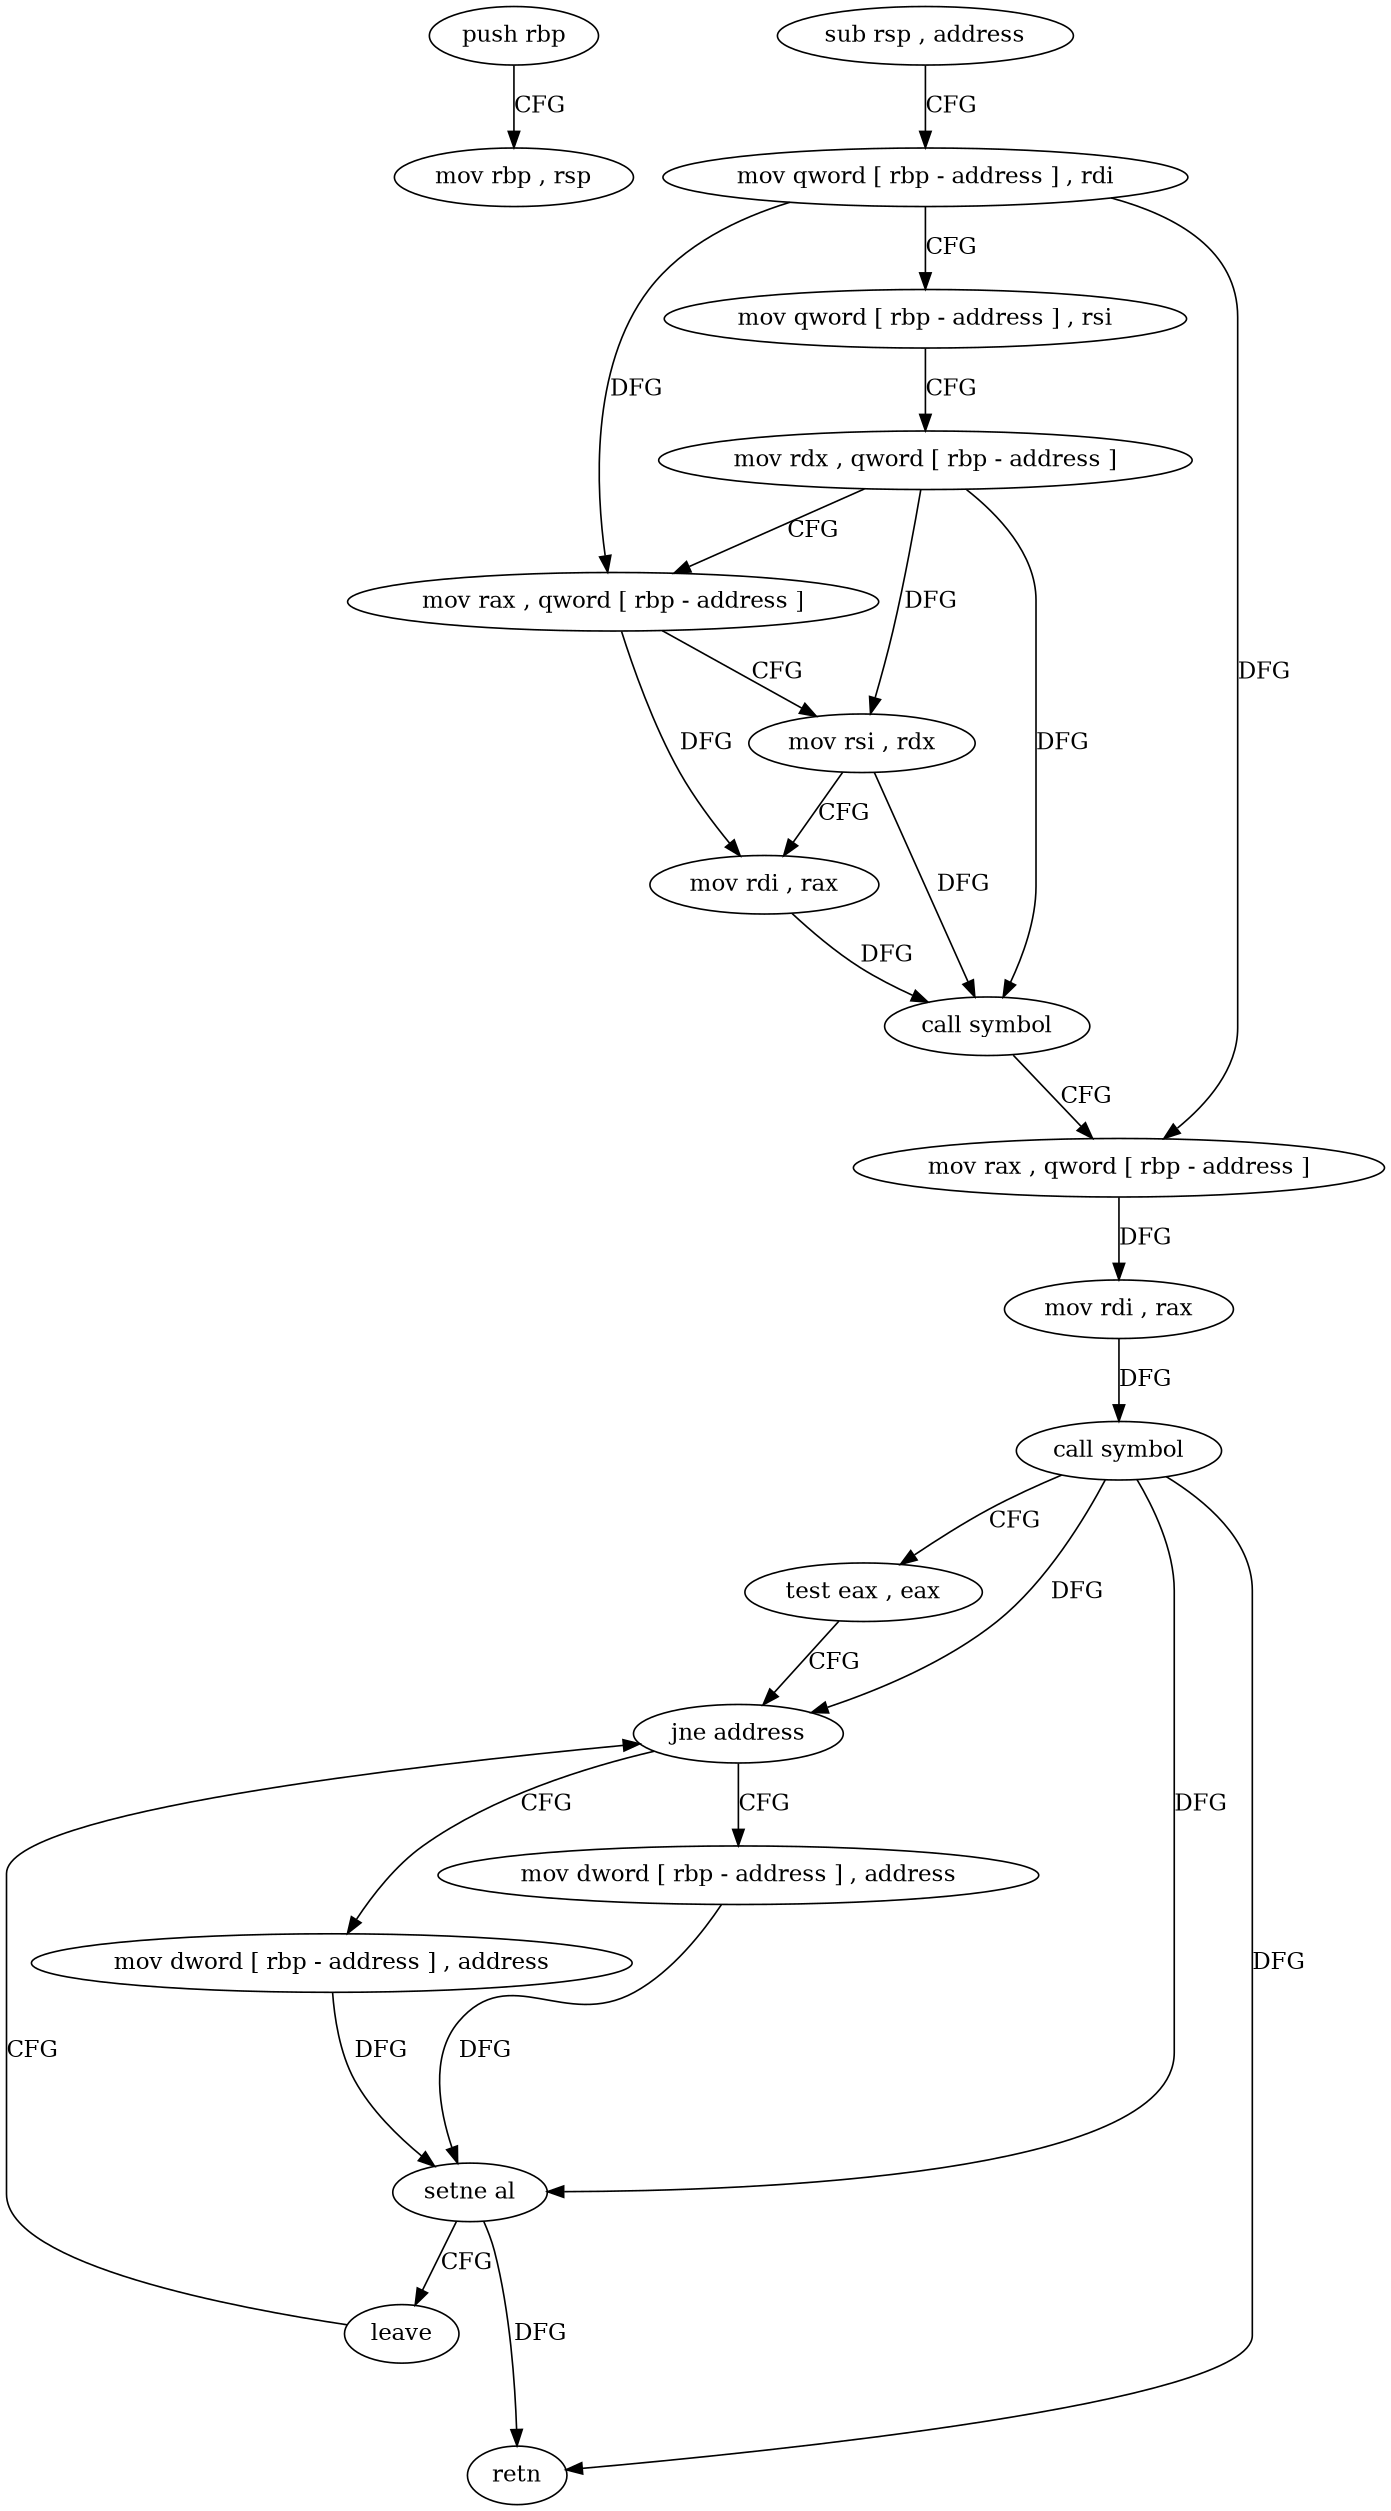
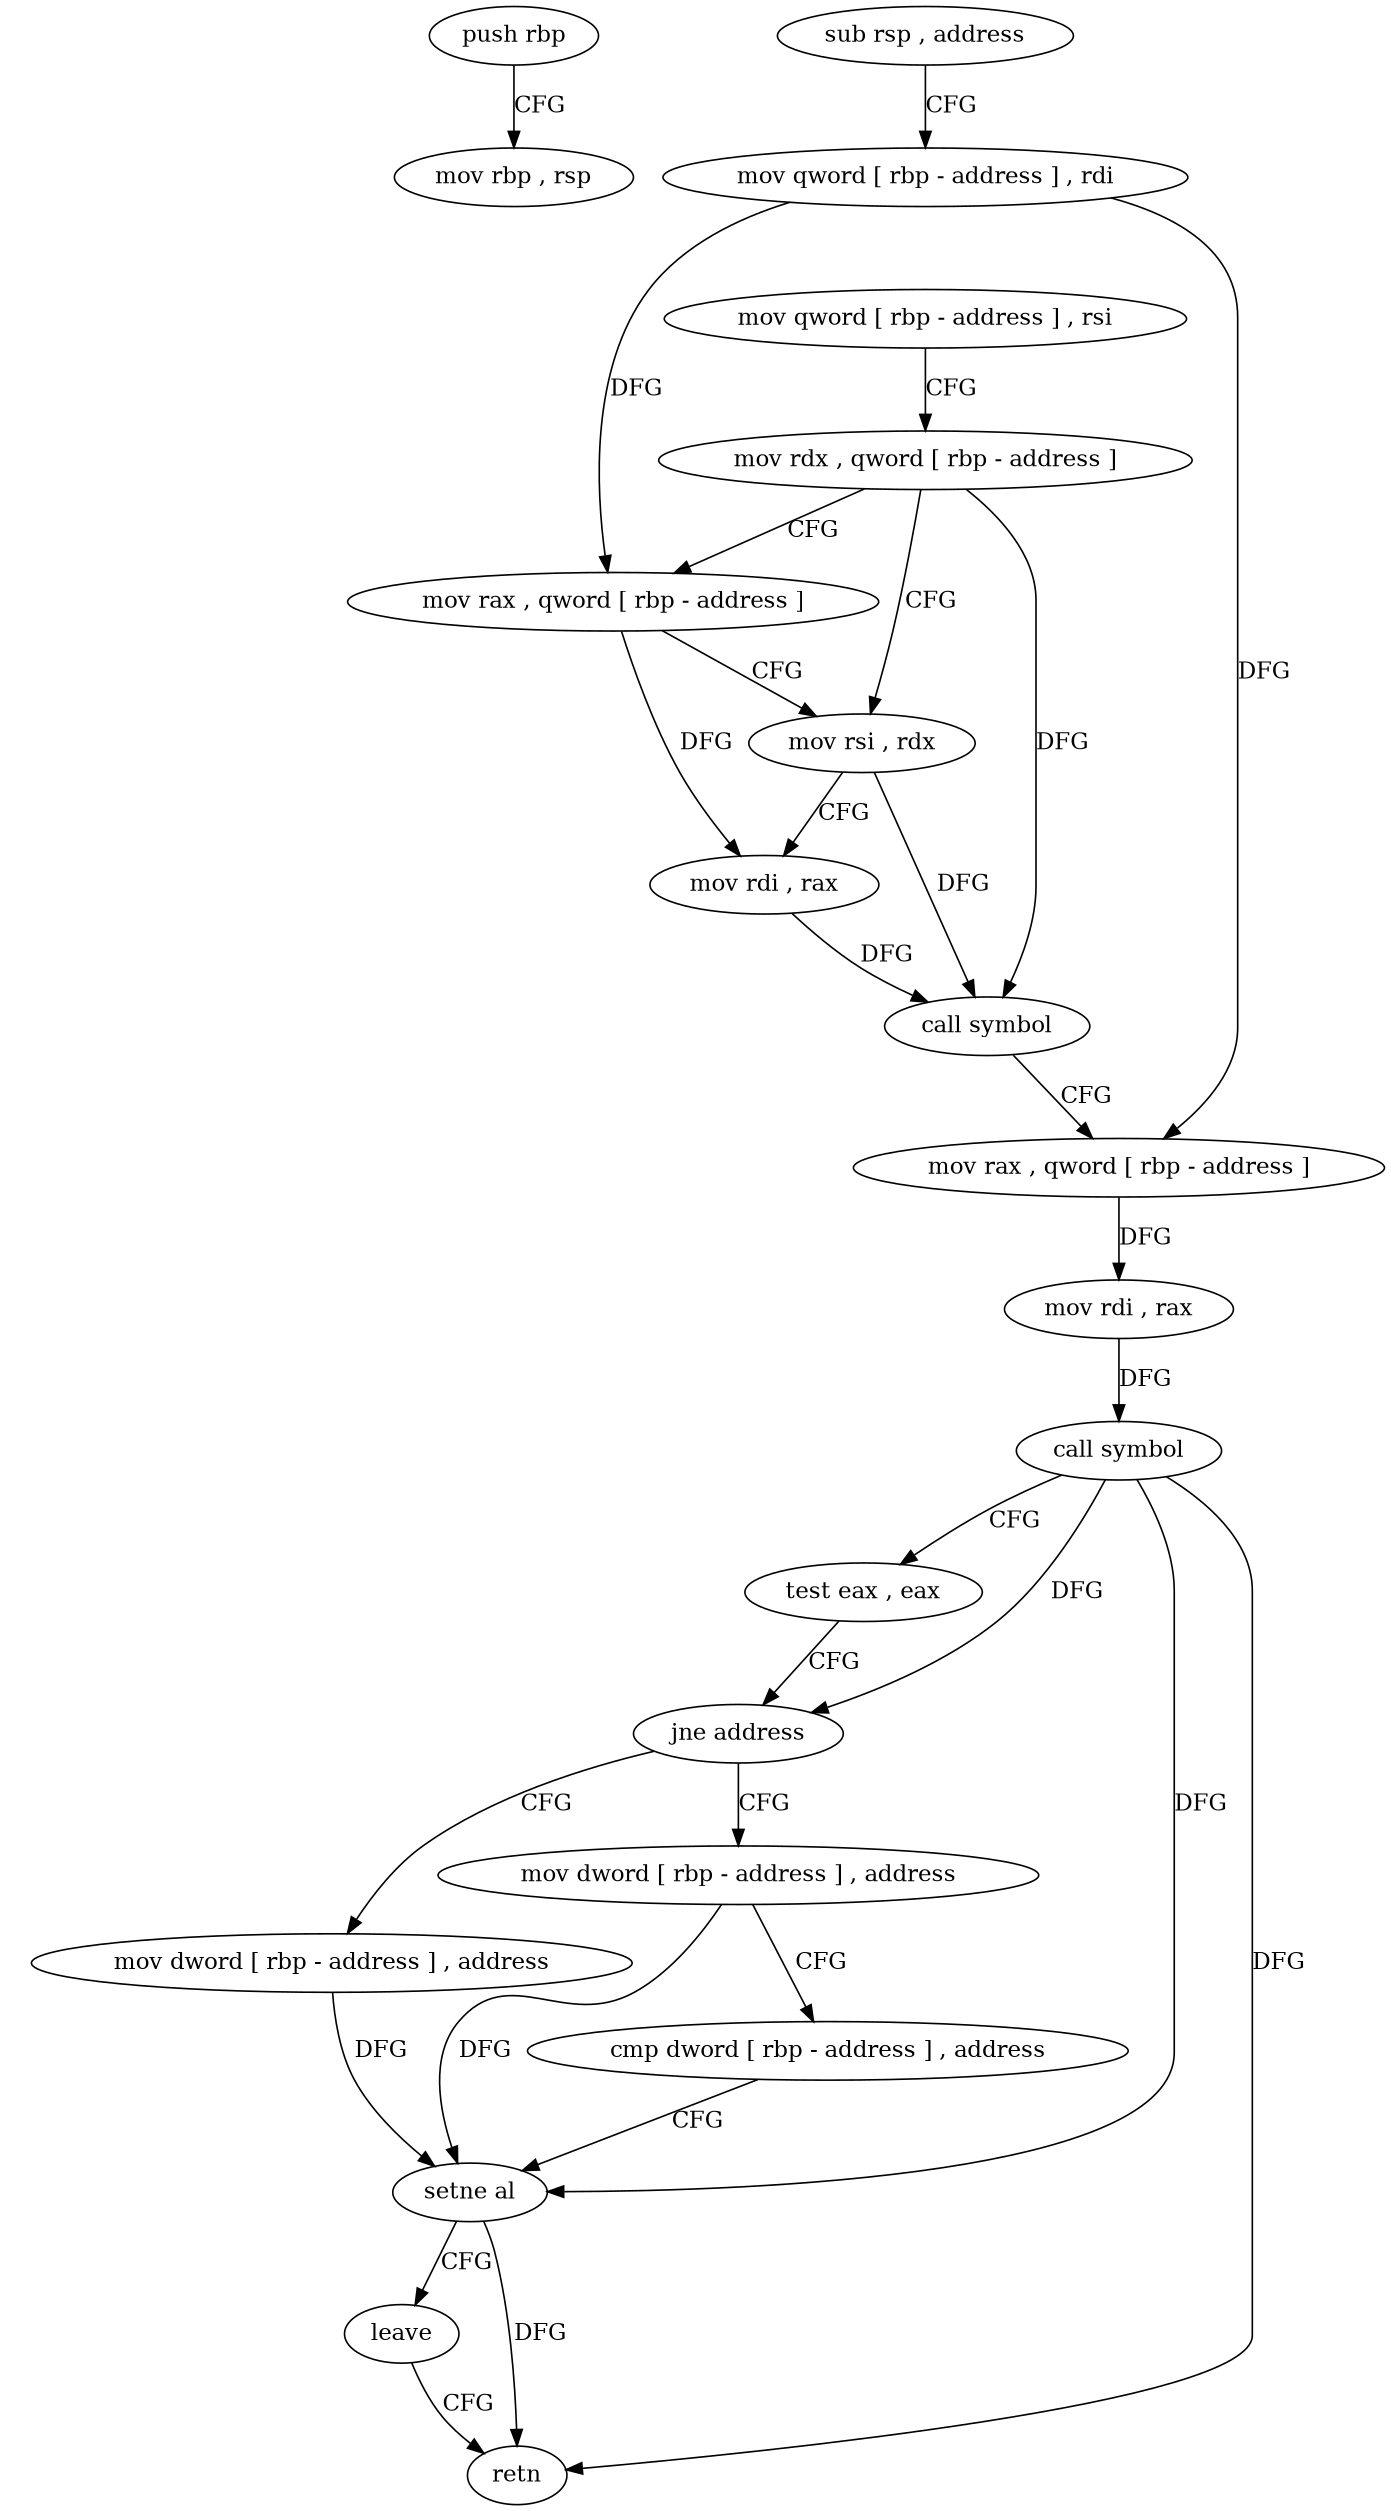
  digraph {
    n1 [label="push rbp"]
    n2 [label="mov rbp , rsp"]
    n3 [label="sub rsp , address"]
    n4 [label="mov qword [ rbp - address ] , rdi"]
    n5 [label="mov qword [ rbp - address ] , rsi"]
    n6 [label="mov rax , qword [ rbp - address ]"]
    n7 [label="mov rax , qword [ rbp - address ]"]
    n8 [label="mov rdx , qword [ rbp - address ]"]
    n9 [label="mov rsi , rdx"]
    n10 [label="mov rdi , rax"]
    n11 [label="mov rdi , rax"]
    n12 [label="call symbol"]
    n13 [label="call symbol"]
    n14 [label="test eax , eax"]
    n15 [label="jne address"]
    n16 [label="setne al"]
    n17 [label=retn]
    n18 [label="mov dword [ rbp - address ] , address"]
    n19 [label="mov dword [ rbp - address ] , address"]
    n20 [label=leave]
+   n21 [label="cmp dword [ rbp - address ] , address"]
    n1 -> n2 [label=CFG]
    n3 -> n4 [label=CFG]
-   n4 -> n5 [label=CFG]
    n4 -> n6 [label=DFG]
    n4 -> n7 [label=DFG]
    n5 -> n8 [label=CFG]
    n6 -> n9 [label=CFG]
    n6 -> n10 [label=DFG]
    n7 -> n11 [label=DFG]
    n8 -> n6 [label=CFG]
-   n8 -> n9 [label=DFG]
+   n8 -> n9 [label=CFG]
    n8 -> n12 [label=DFG]
    n9 -> n10 [label=CFG]
    n9 -> n12 [label=DFG]
    n10 -> n12 [label=DFG]
    n11 -> n13 [label=DFG]
    n12 -> n7 [label=CFG]
    n13 -> n14 [label=CFG]
    n13 -> n15 [label=DFG]
    n13 -> n16 [label=DFG]
    n13 -> n17 [label=DFG]
    n14 -> n15 [label=CFG]
    n15 -> n18 [label=CFG]
    n15 -> n19 [label=CFG]
    n16 -> n17 [label=DFG]
    n16 -> n20 [label=CFG]
    n18 -> n16 [label=DFG]
+   n18 -> n21 [label=CFG]
    n19 -> n16 [label=DFG]
-   n20 -> n15 [label=CFG]
+   n20 -> n17 [label=CFG]
+   n21 -> n16 [label=CFG]
  }
